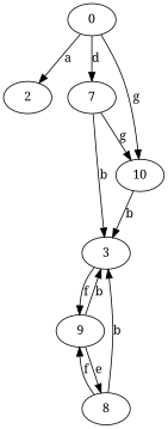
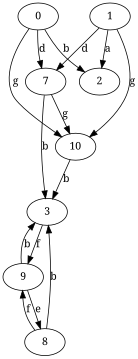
  strict digraph {
    fontname="Noto Serif"
    node [fontname="Noto Serif"]
    edge [fontname="Noto Serif"]
+   1
    2
    7
    10
    3
    0
    9
    8
+   1 -> 2 [label=a]
+   1 -> 7 [label=d]
+   1 -> 10 [label=g]
    7 -> 10 [label=g]
    7 -> 3 [label=b]
    10 -> 3 [label=b]
    3 -> 9 [label=f]
-   0 -> 2 [label=a]
+   0 -> 2 [label=b]
    0 -> 7 [label=d]
    0 -> 10 [label=g]
    9 -> 3 [label=b]
    9 -> 8 [label=e]
    8 -> 3 [label=b]
    8 -> 9 [label=f]
  }
